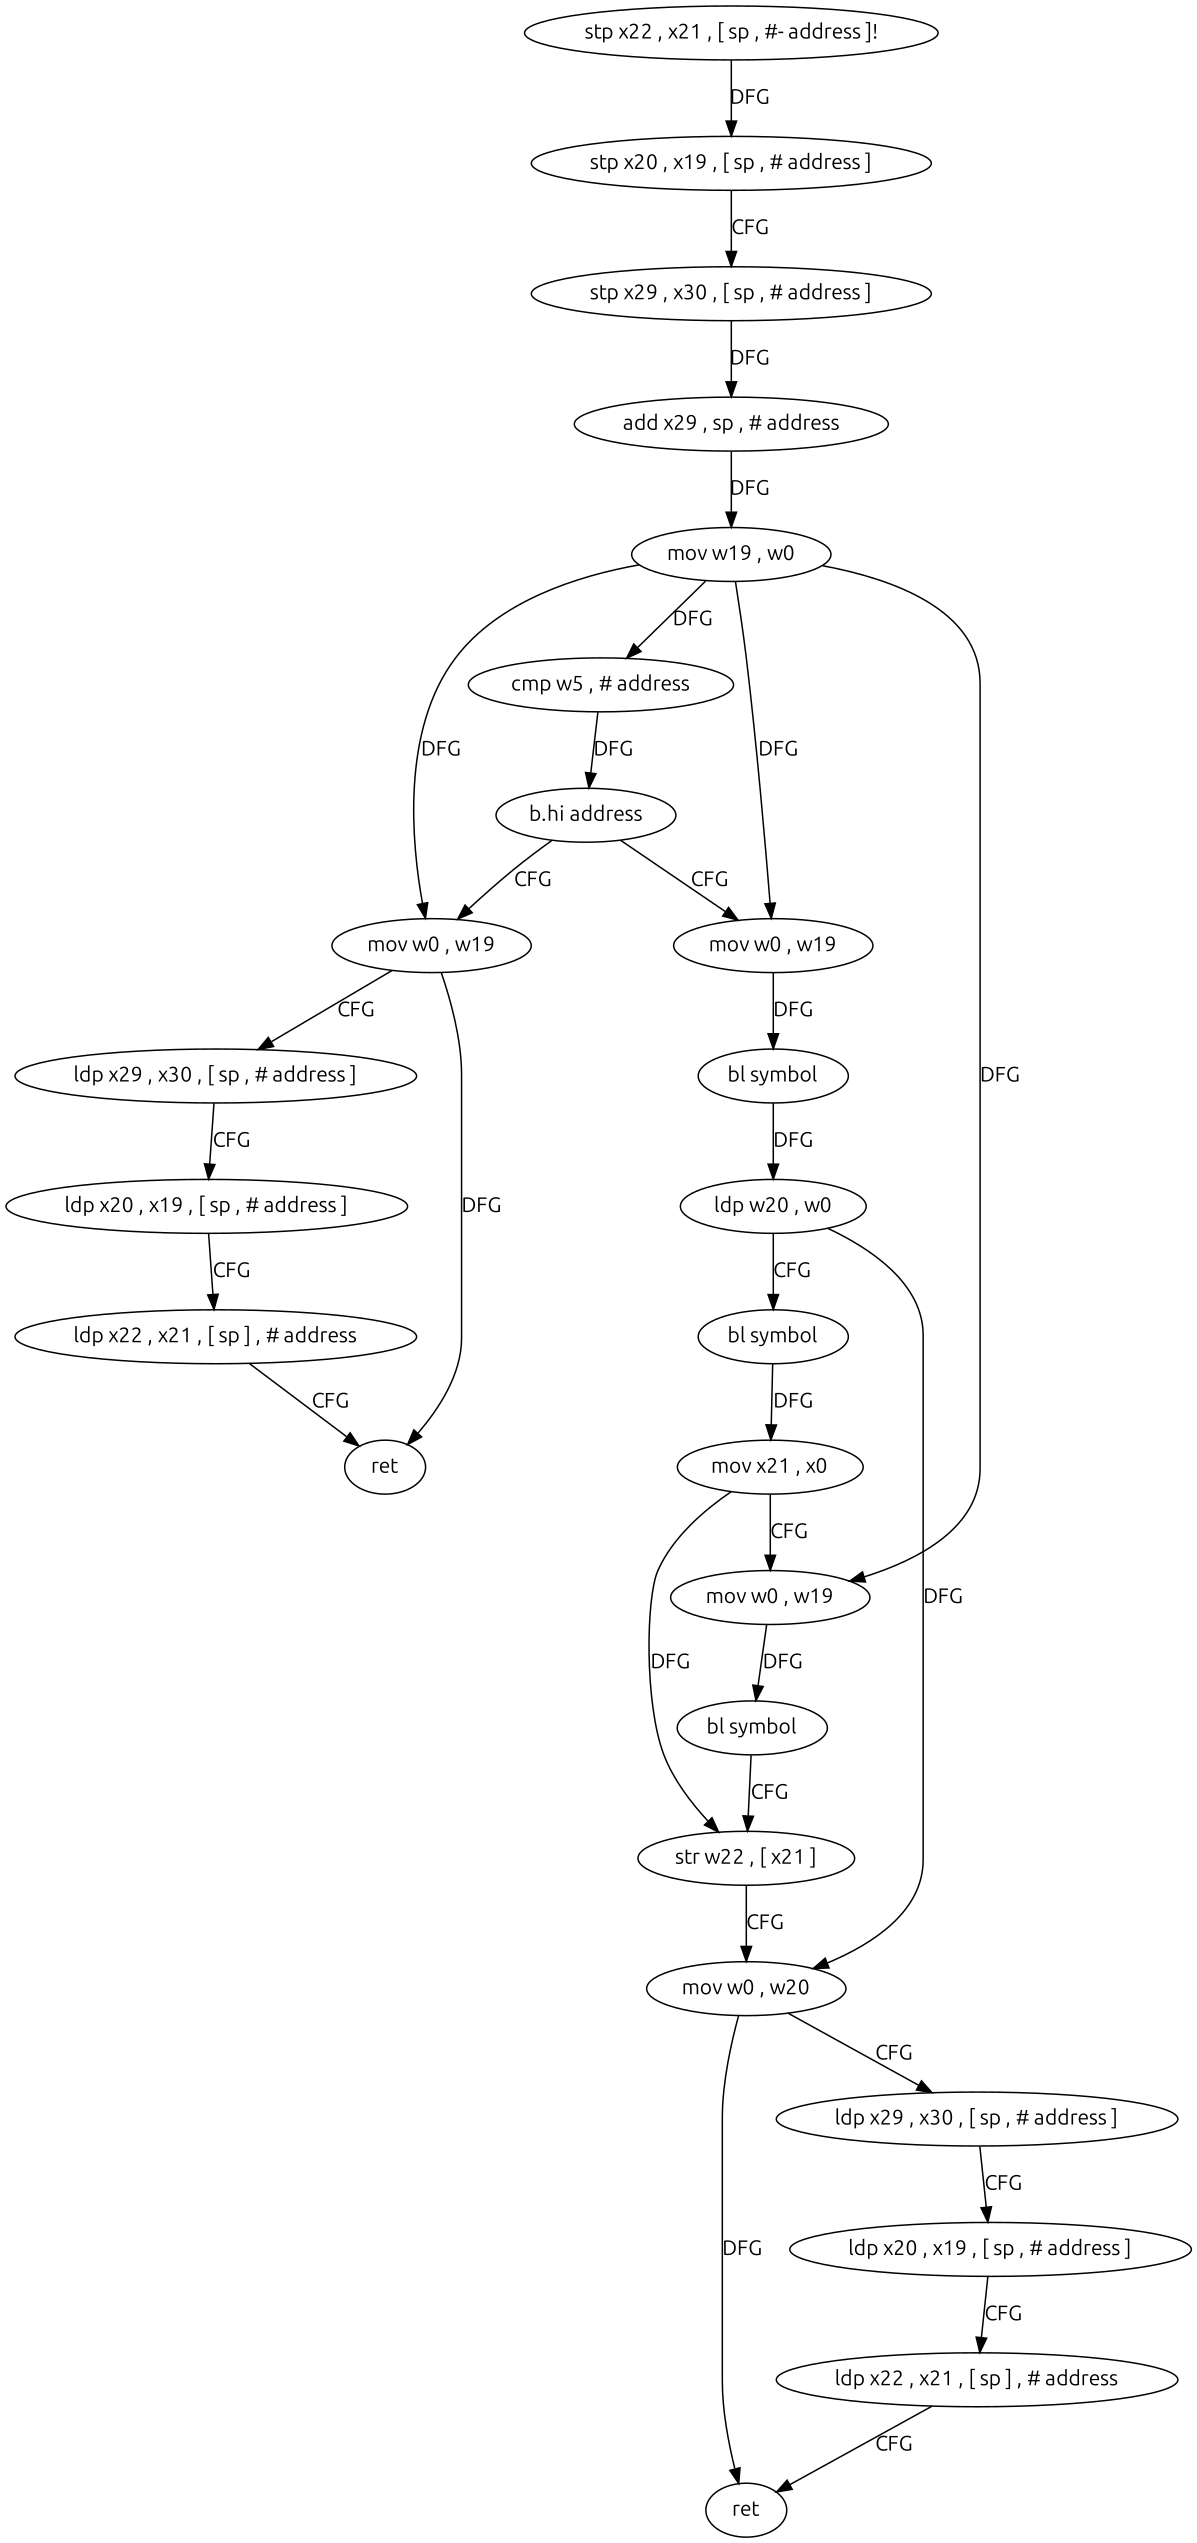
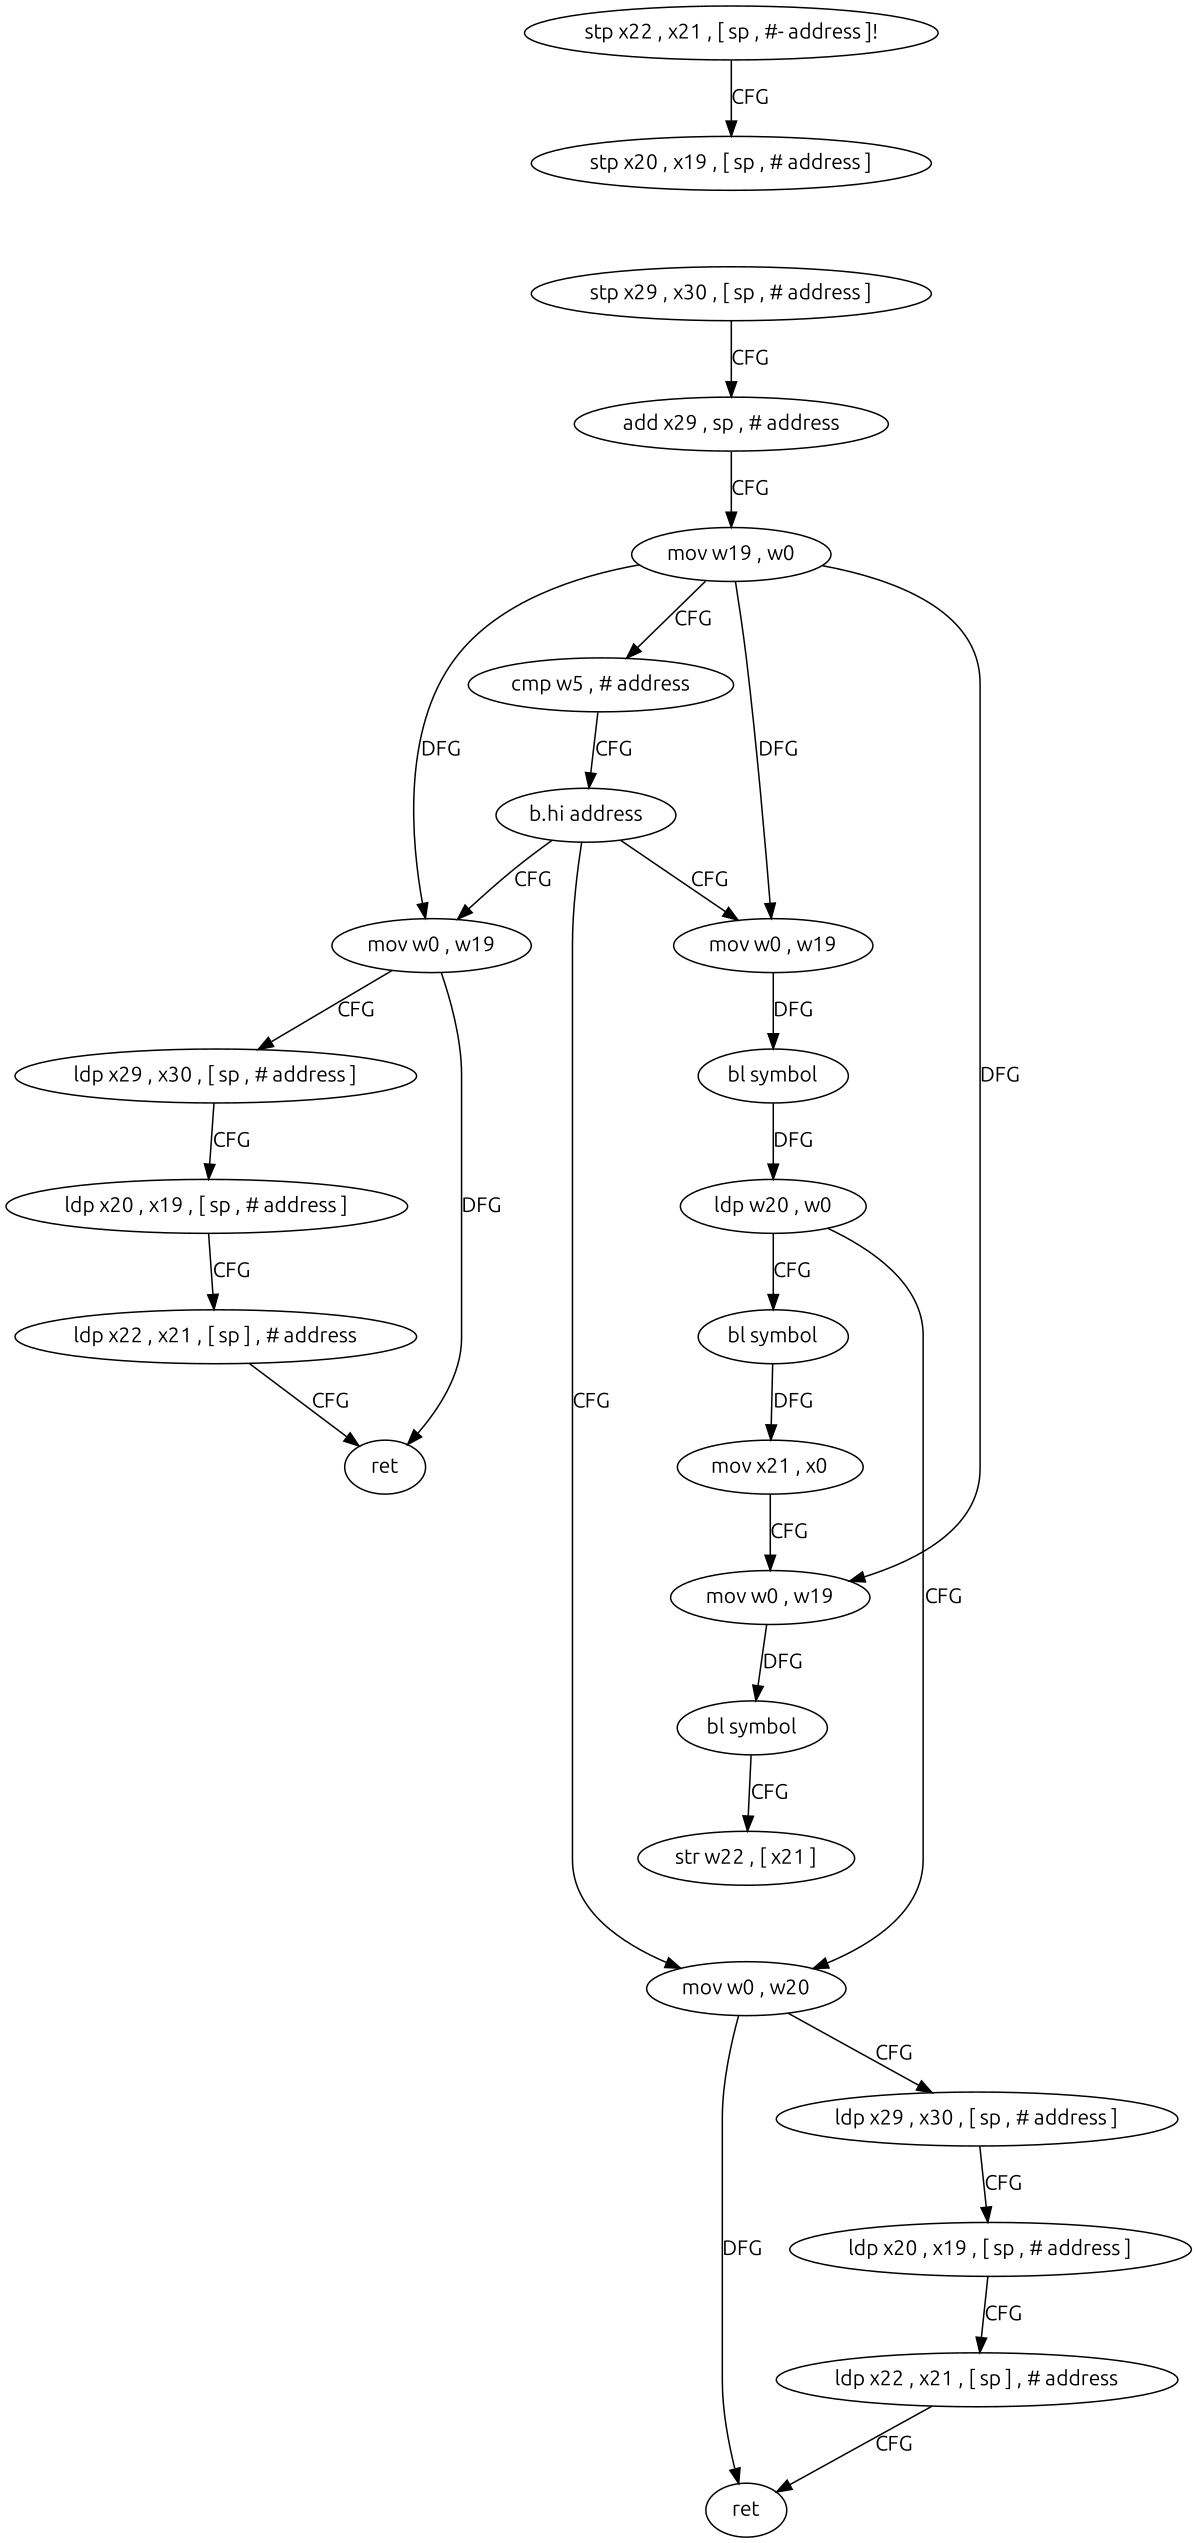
  digraph {
    fontname=Ubuntu
    node [fontname=Ubuntu]
    edge [fontname=Ubuntu]
    n1 [label="stp x22 , x21 , [ sp , #- address ]!"]
    n2 [label="stp x20 , x19 , [ sp , # address ]"]
    n3 [label="stp x29 , x30 , [ sp , # address ]"]
    n4 [label="add x29 , sp , # address"]
    n5 [label="mov w19 , w0"]
    n6 [label="cmp w5 , # address"]
    n7 [label="mov w0 , w19"]
    n8 [label="mov w0 , w19"]
    n9 [label="mov w0 , w19"]
    n10 [label="b.hi address"]
    n11 [label="ldp x29 , x30 , [ sp , # address ]"]
    n12 [label=ret]
    n13 [label="bl symbol"]
    n14 [label="bl symbol"]
    n15 [label="ldp x20 , x19 , [ sp , # address ]"]
    n16 [label="ldp w20 , w0"]
    n17 [label="ldp x22 , x21 , [ sp ] , # address"]
    n18 [label="bl symbol"]
    n19 [label="mov w0 , w20"]
    n20 [label="mov x21 , x0"]
    n21 [label="ldp x29 , x30 , [ sp , # address ]"]
    n22 [label=ret]
    n23 [label="str w22 , [ x21 ]"]
    n24 [label="ldp x20 , x19 , [ sp , # address ]"]
    n25 [label="ldp x22 , x21 , [ sp ] , # address"]
-   n1 -> n2 [label=DFG]
-   n2 -> n3 [label=CFG]
-   n3 -> n4 [label=DFG]
-   n4 -> n5 [label=DFG]
-   n5 -> n6 [label=DFG]
+   n1 -> n2 [label=CFG]
+   n3 -> n4 [label=CFG]
+   n4 -> n5 [label=CFG]
+   n5 -> n6 [label=CFG]
    n5 -> n7 [label=DFG]
    n5 -> n8 [label=DFG]
    n5 -> n9 [label=DFG]
-   n6 -> n10 [label=DFG]
+   n6 -> n10 [label=CFG]
    n7 -> n11 [label=CFG]
    n7 -> n12 [label=DFG]
    n8 -> n13 [label=DFG]
    n9 -> n14 [label=DFG]
    n10 -> n7 [label=CFG]
    n10 -> n8 [label=CFG]
    n11 -> n15 [label=CFG]
    n13 -> n16 [label=DFG]
    n14 -> n23 [label=CFG]
    n15 -> n17 [label=CFG]
    n16 -> n18 [label=CFG]
-   n16 -> n19 [label=DFG]
+   n16 -> n19 [label=CFG]
    n17 -> n12 [label=CFG]
    n18 -> n20 [label=DFG]
    n19 -> n21 [label=CFG]
    n19 -> n22 [label=DFG]
    n20 -> n9 [label=CFG]
-   n20 -> n23 [label=DFG]
    n21 -> n24 [label=CFG]
-   n23 -> n19 [label=CFG]
+   n10 -> n19 [label=CFG]
    n24 -> n25 [label=CFG]
    n25 -> n22 [label=CFG]
  }
